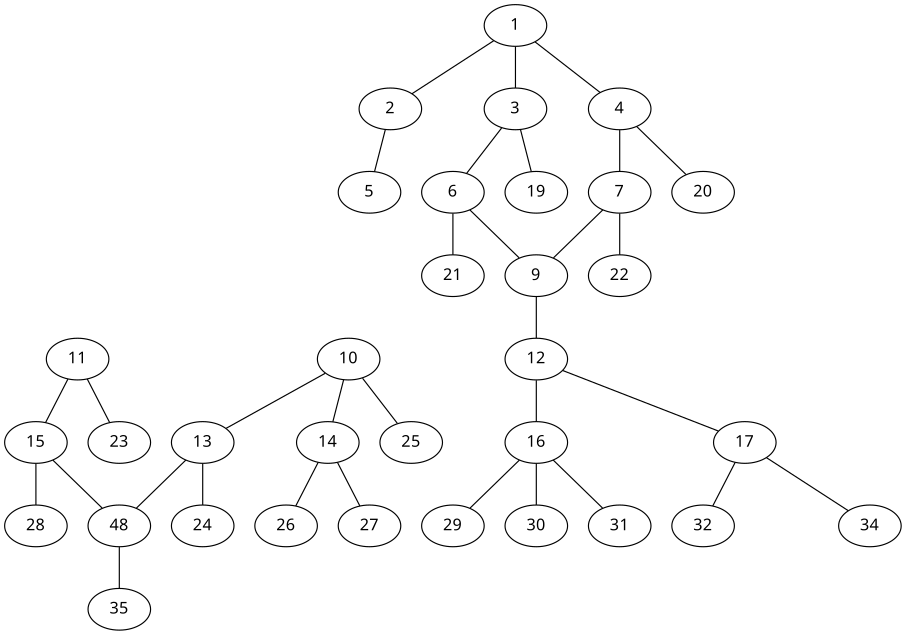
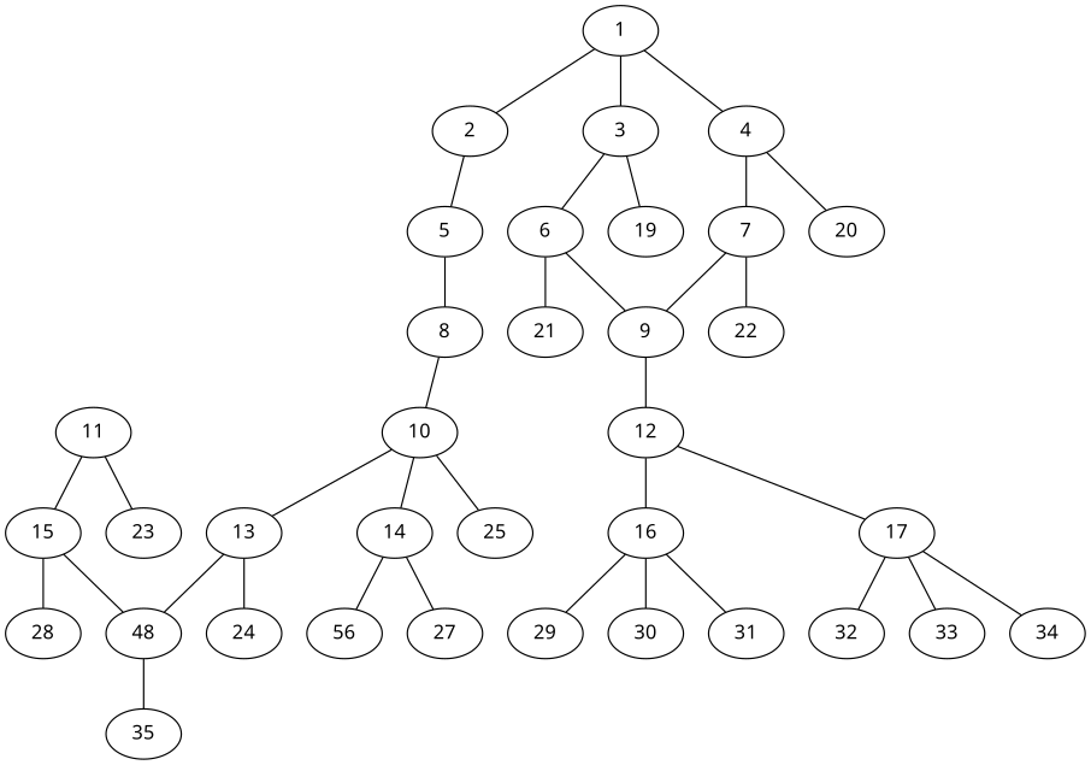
  graph {
    fontname="Noto Sans"
    node [chem=H fontname="Noto Sans"]
    edge [fontname="Noto Sans" valence=1]
    1 [chem=C]
    2 [chem=N]
    3 [chem=C]
    4 [chem=C]
    5 [chem=N]
    6 [chem=C]
    19
    7 [chem=C]
    20
+   8 [chem=C]
    9 [chem=C]
    21
    22
    10 [chem=C]
    12 [chem=N]
    13 [chem=C]
    14 [chem=C]
    25
    11 [chem=C]
    15 [chem=C]
    23
    16 [chem=C]
    17 [chem=C]
    n24 [chem=C label=48]
    24
-   26
+   26 [label=56]
    27
    28
    29
    30
    31
    32
+   33
    34
    35
    1 -- 2
    1 -- 3
    1 -- 4 [valence=2]
    2 -- 5 [valence=2]
    3 -- 6 [valence=2]
    3 -- 19
    4 -- 7
    4 -- 20
+   5 -- 8
    6 -- 9
    6 -- 21
    7 -- 9 [valence=2]
    7 -- 22
+   8 -- 10 [valence=2]
    9 -- 12
    10 -- 13
    10 -- 14
    10 -- 25
    12 -- 16
    12 -- 17
    13 -- n24 [valence=2]
    13 -- 24
    14 -- 26
    14 -- 27
    11 -- 15 [valence=2]
    11 -- 23
    15 -- n24
    15 -- 28
    16 -- 29
    16 -- 30
    16 -- 31
    17 -- 32
+   17 -- 33
    17 -- 34
    n24 -- 35
  }
